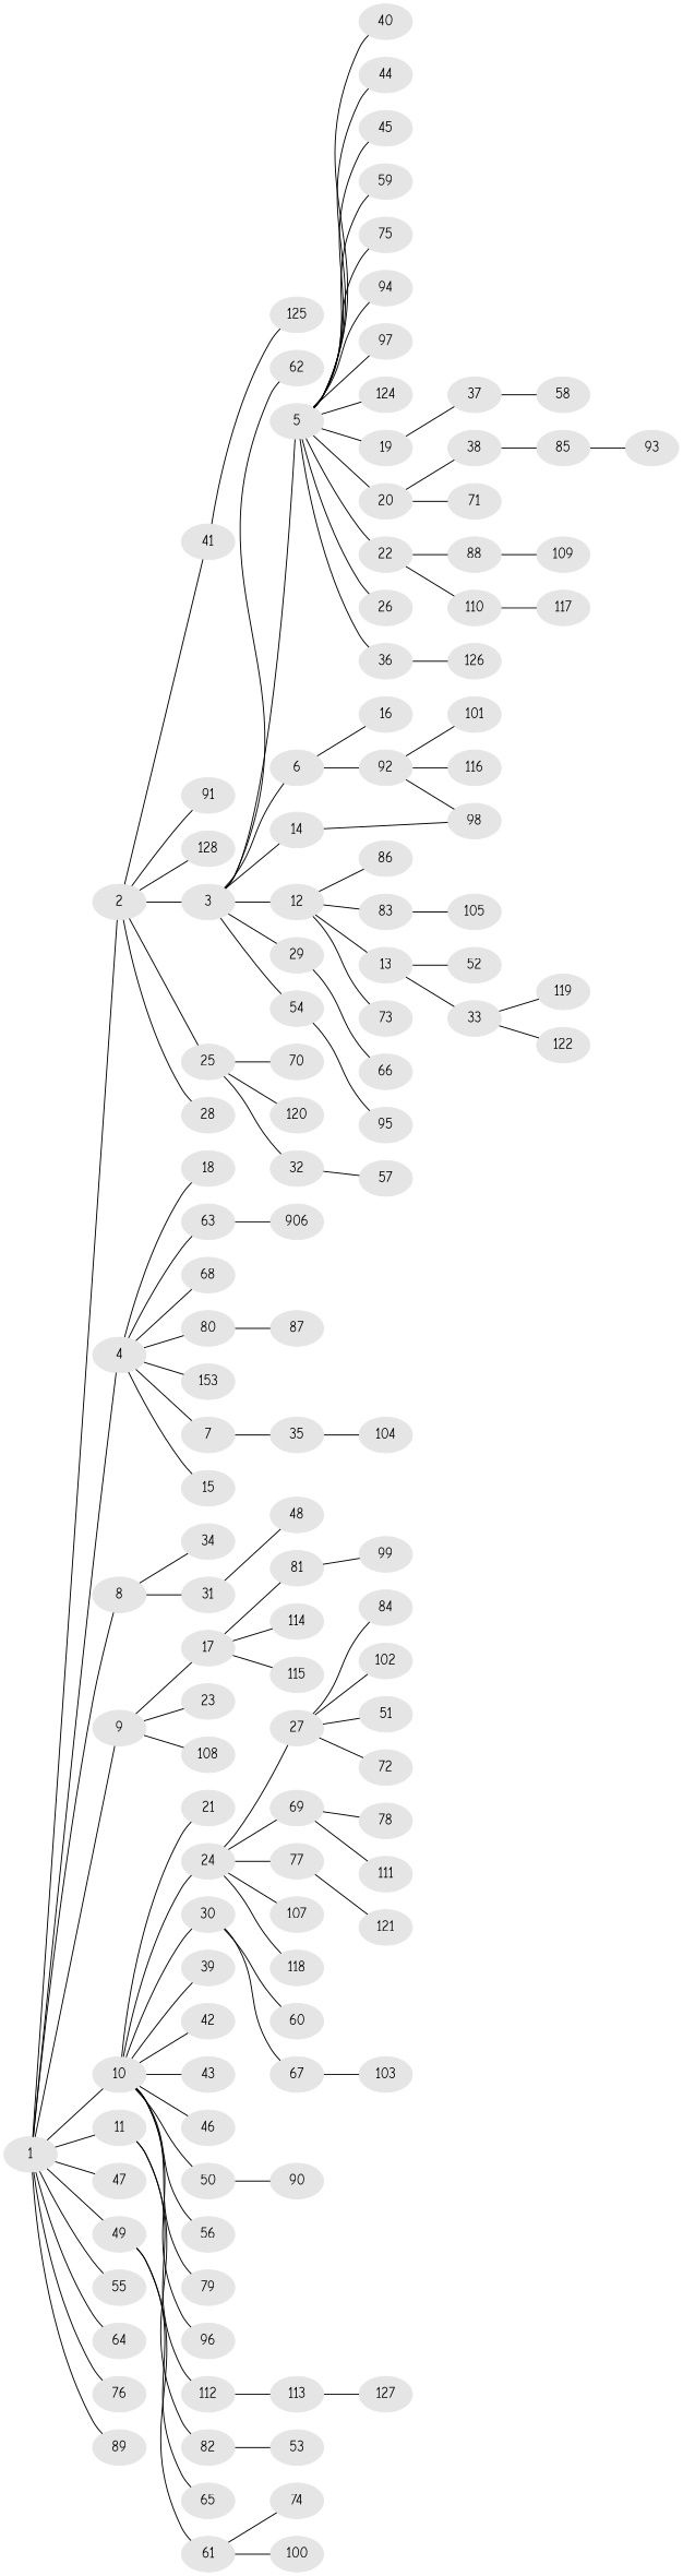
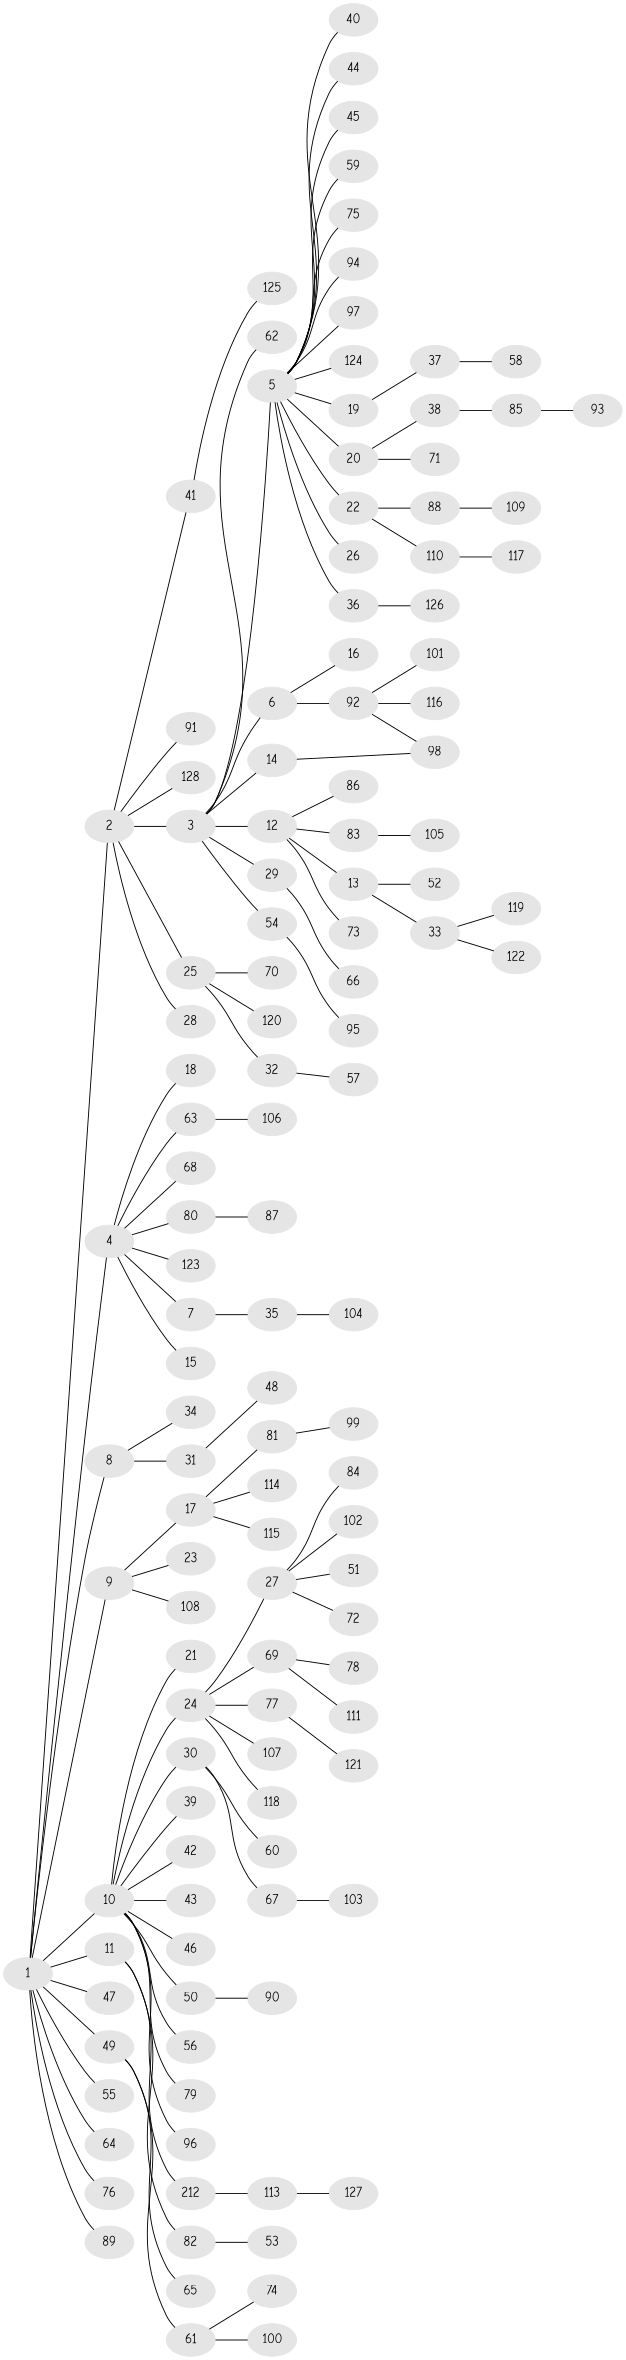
  graph {
    fontname="Comic Neue"
    rankdir=LR
    node [color=gray90 fontname="Comic Neue" style=filled]
    edge [fontname="Comic Neue"]
    1
    2
    4
    8
    9
    10
    11
    47
    49
    55
    64
    76
    89
    3
    25
    28
    41
    91
    128
    7
    15
    18
    63
    68
    80
-   123 [label=153]
+   123
    31
    34
    17
    23
    108
    21
    24
    30
    39
    42
    43
    46
    50
    56
    79
    96
    82
-   112
+   112 [label=212]
    61
    65
    5
    6
    12
    14
    29
    54
    62
    32
    70
    120
    125
    19
    20
    22
    26
    36
    40
    44
    45
    59
    75
    94
    97
    124
    16
    92
    13
    73
    86
    83
    98
    66
    95
    35
-   106 [label=906]
+   106
    87
    37
    38
    71
    88
    110
    126
    101
    116
    104
    48
    81
    114
    115
    27
    69
    77
    107
    118
    60
    67
    90
    53
    113
    33
    52
    119
    122
    99
    58
    85
    109
    117
    51
    72
    84
    102
    78
    111
    121
    57
    105
    103
    93
    74
    100
    127
    1 -- 2
    1 -- 4
    1 -- 8
    1 -- 9
    1 -- 10
    1 -- 11
    1 -- 47
    1 -- 49
    1 -- 55
    1 -- 64
    1 -- 76
    1 -- 89
    2 -- 3
    2 -- 25
    2 -- 28
    2 -- 41
    2 -- 91
    2 -- 128
    4 -- 7
    4 -- 15
    4 -- 18
    4 -- 63
    4 -- 68
    4 -- 80
    4 -- 123
    8 -- 31
    8 -- 34
    9 -- 17
    9 -- 23
    9 -- 108
    10 -- 21
    10 -- 24
    10 -- 30
    10 -- 39
    10 -- 42
    10 -- 43
    10 -- 46
    10 -- 50
    10 -- 56
    10 -- 79
    10 -- 96
    11 -- 82
    11 -- 112
    49 -- 61
    49 -- 65
    3 -- 5
    3 -- 6
    3 -- 12
    3 -- 14
    3 -- 29
    3 -- 54
    3 -- 62
    25 -- 32
    25 -- 70
    25 -- 120
    41 -- 125
    7 -- 35
    63 -- 106
    80 -- 87
    31 -- 48
    17 -- 81
    17 -- 114
    17 -- 115
    24 -- 27
    24 -- 69
    24 -- 77
    24 -- 107
    24 -- 118
    30 -- 60
    30 -- 67
    50 -- 90
    82 -- 53
    112 -- 113
    61 -- 74
    61 -- 100
    5 -- 19
    5 -- 20
    5 -- 22
    5 -- 26
    5 -- 36
    5 -- 40
    5 -- 44
    5 -- 45
    5 -- 59
    5 -- 75
    5 -- 94
    5 -- 97
    5 -- 124
    6 -- 16
    6 -- 92
    12 -- 13
    12 -- 73
    12 -- 86
    12 -- 83
    14 -- 98
    29 -- 66
    54 -- 95
    32 -- 57
    19 -- 37
    20 -- 38
    20 -- 71
    22 -- 88
    22 -- 110
    36 -- 126
    92 -- 98
    92 -- 101
    92 -- 116
    13 -- 33
    13 -- 52
    83 -- 105
    35 -- 104
    37 -- 58
    38 -- 85
    88 -- 109
    110 -- 117
    81 -- 99
    27 -- 51
    27 -- 72
    27 -- 84
    27 -- 102
    69 -- 78
    69 -- 111
    77 -- 121
    67 -- 103
    113 -- 127
    33 -- 119
    33 -- 122
    85 -- 93
  }
